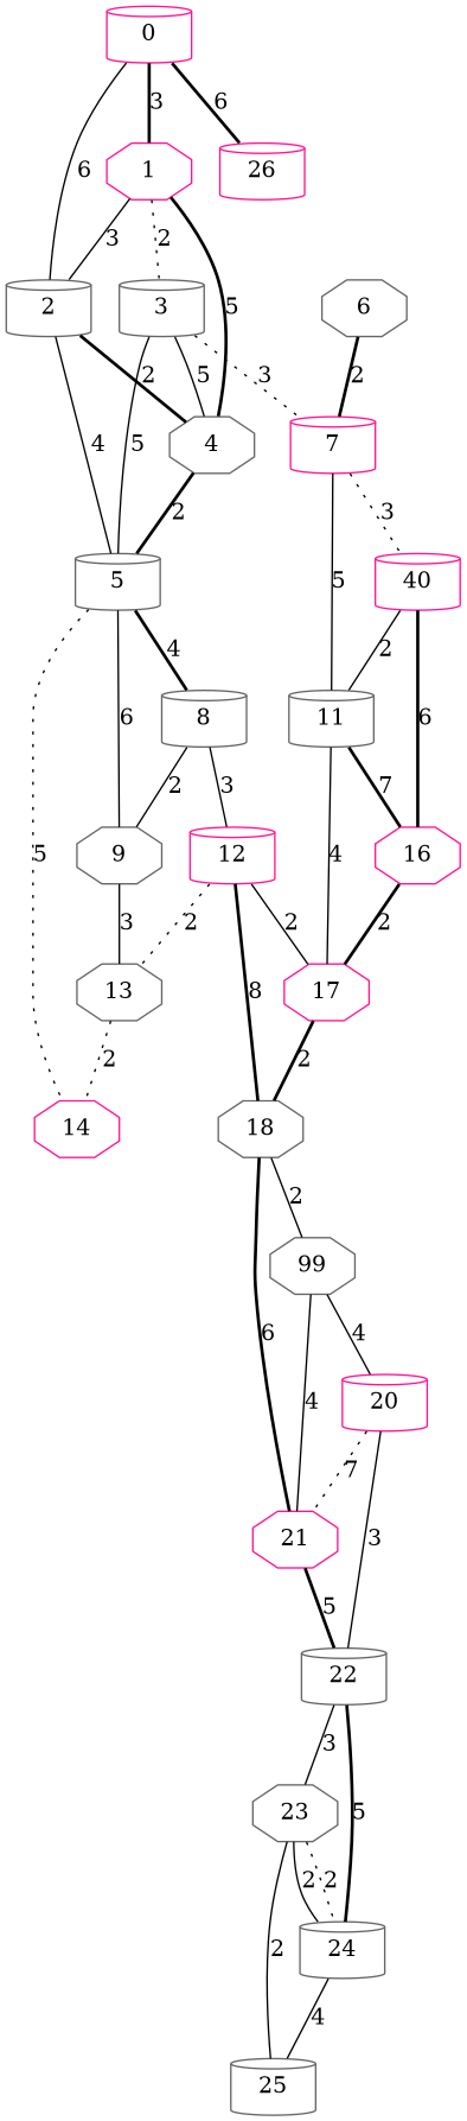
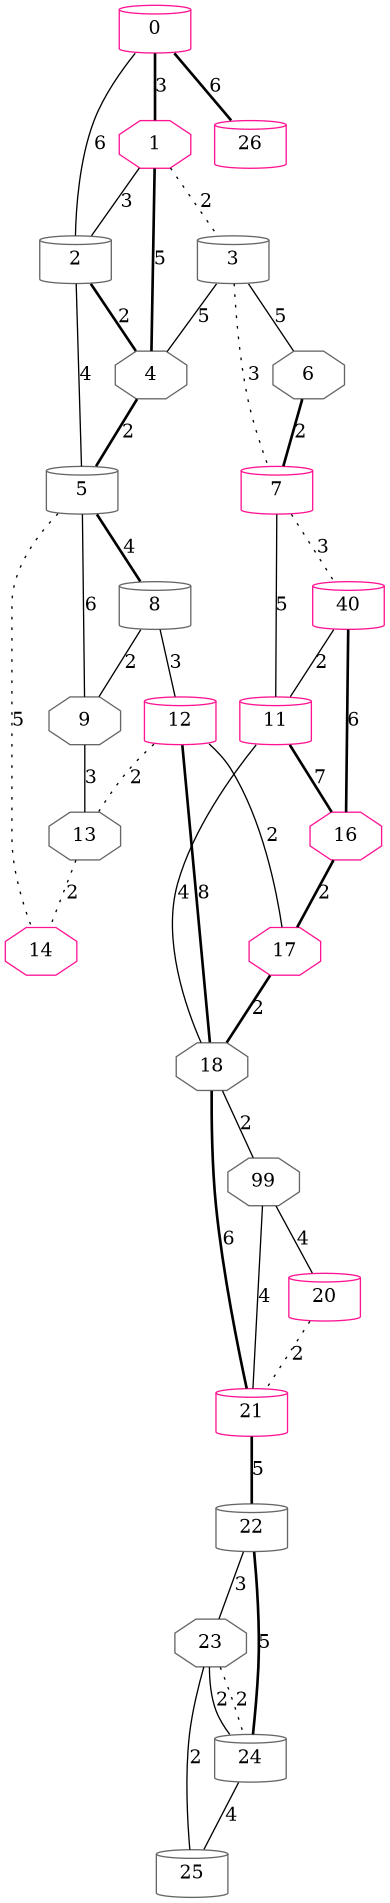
  graph {
    node [color=gray40 shape=cylinder weight=1]
    edge [style=solid]
    0 [color=deeppink]
    1 [color=deeppink shape=octagon]
    2
    26 [color=deeppink weight=4]
    3
    4 [shape=octagon]
    5
    6 [shape=octagon]
    7 [color=deeppink]
    8
    9 [shape=octagon]
    14 [color=deeppink shape=octagon]
    n13 [color=deeppink label=40]
-   11
+   11 [color=deeppink]
    12 [color=deeppink]
    13 [shape=octagon weight=2]
    16 [color=deeppink shape=octagon weight=2]
    17 [color=deeppink shape=octagon]
    18 [shape=octagon]
    n20 [label=99 shape=octagon]
-   21 [color=deeppink shape=octagon]
+   21 [color=deeppink]
    20 [color=deeppink]
    22
    23 [shape=octagon]
    24
    25
    0 -- 1 [label=3 style=bold]
    0 -- 2 [label=6]
    0 -- 26 [label=6 style=bold]
    1 -- 2 [label=3]
    1 -- 3 [label=2 style=dotted]
    1 -- 4 [label=5 style=bold]
    2 -- 4 [label=2 style=bold]
    2 -- 5 [label=4]
    3 -- 4 [label=5]
-   3 -- 5 [label=5]
+   3 -- 6 [label=5]
    3 -- 7 [label=3 style=dotted]
    4 -- 5 [label=2 style=bold]
    5 -- 8 [label=4 style=bold]
    5 -- 9 [label=6]
    5 -- 14 [label=5 style=dotted]
    6 -- 7 [label=2 style=bold]
    7 -- n13 [label=3 style=dotted]
    7 -- 11 [label=5]
    8 -- 9 [label=2]
    8 -- 12 [label=3]
    9 -- 13 [label=3]
    n13 -- 11 [label=2]
    n13 -- 16 [label=6 style=bold]
    11 -- 16 [label=7 style=bold]
-   11 -- 17 [label=4]
+   11 -- 18 [label=4]
    12 -- 13 [label=2 style=dotted]
    12 -- 17 [label=2]
    12 -- 18 [label=8 style=bold]
    13 -- 14 [label=2 style=dotted]
    16 -- 17 [label=2 style=bold]
    17 -- 18 [label=2 style=bold]
    18 -- n20 [label=2]
    18 -- 21 [label=6 style=bold]
    n20 -- 21 [label=4]
    n20 -- 20 [label=4]
    21 -- 22 [label=5 style=bold]
-   20 -- 21 [label=7 style=dotted]
-   20 -- 22 [label=3]
+   20 -- 21 [label=2 style=dotted]
    22 -- 23 [label=3]
    22 -- 24 [label=5 style=bold]
    23 -- 24 [label=2]
    23 -- 24 [label=2 style=dotted]
    23 -- 25 [label=2]
    24 -- 25 [label=4]
  }
